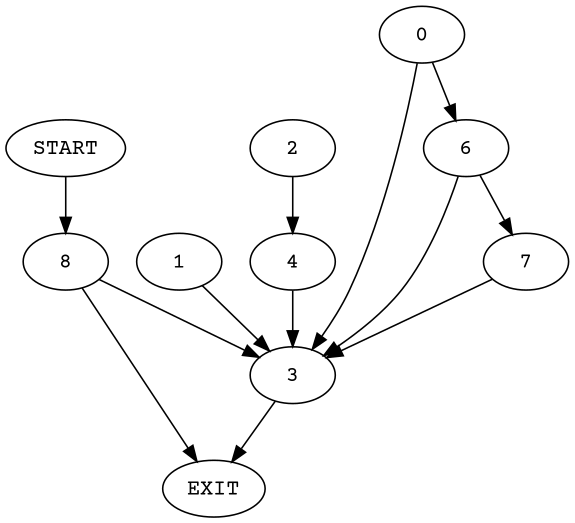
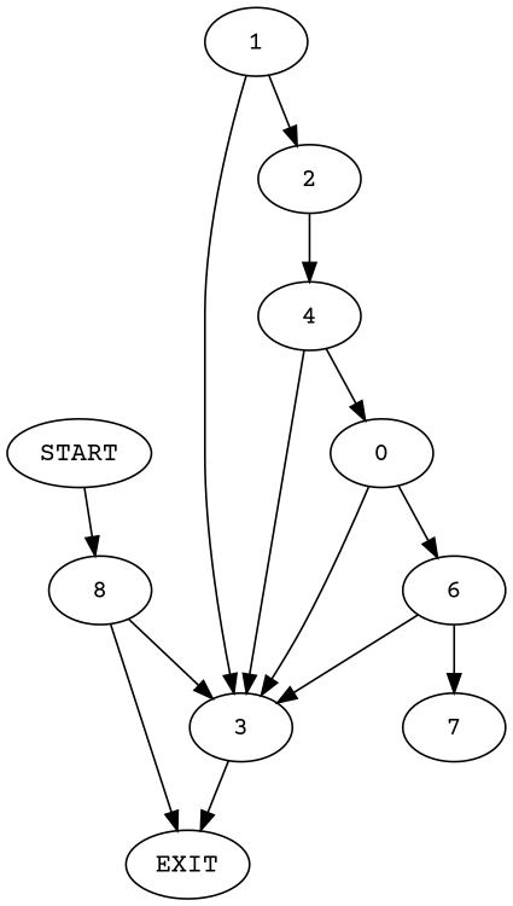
  digraph {
    fontname="Courier Prime"
    node [fontname="Courier Prime"]
    edge [fontname="Courier Prime"]
    n1 [label=START]
    8
    1
    2
    3
    n6 [label=EXIT]
    4
    n8 [label=0]
    6
    7
    n1 -> 8
    8 -> 3
    8 -> n6
+   1 -> 2
    1 -> 3
    2 -> 4
    3 -> n6
    4 -> 3
+   4 -> n8
    n8 -> 3
    n8 -> 6
    6 -> 3
    6 -> 7
-   7 -> 3
  }
